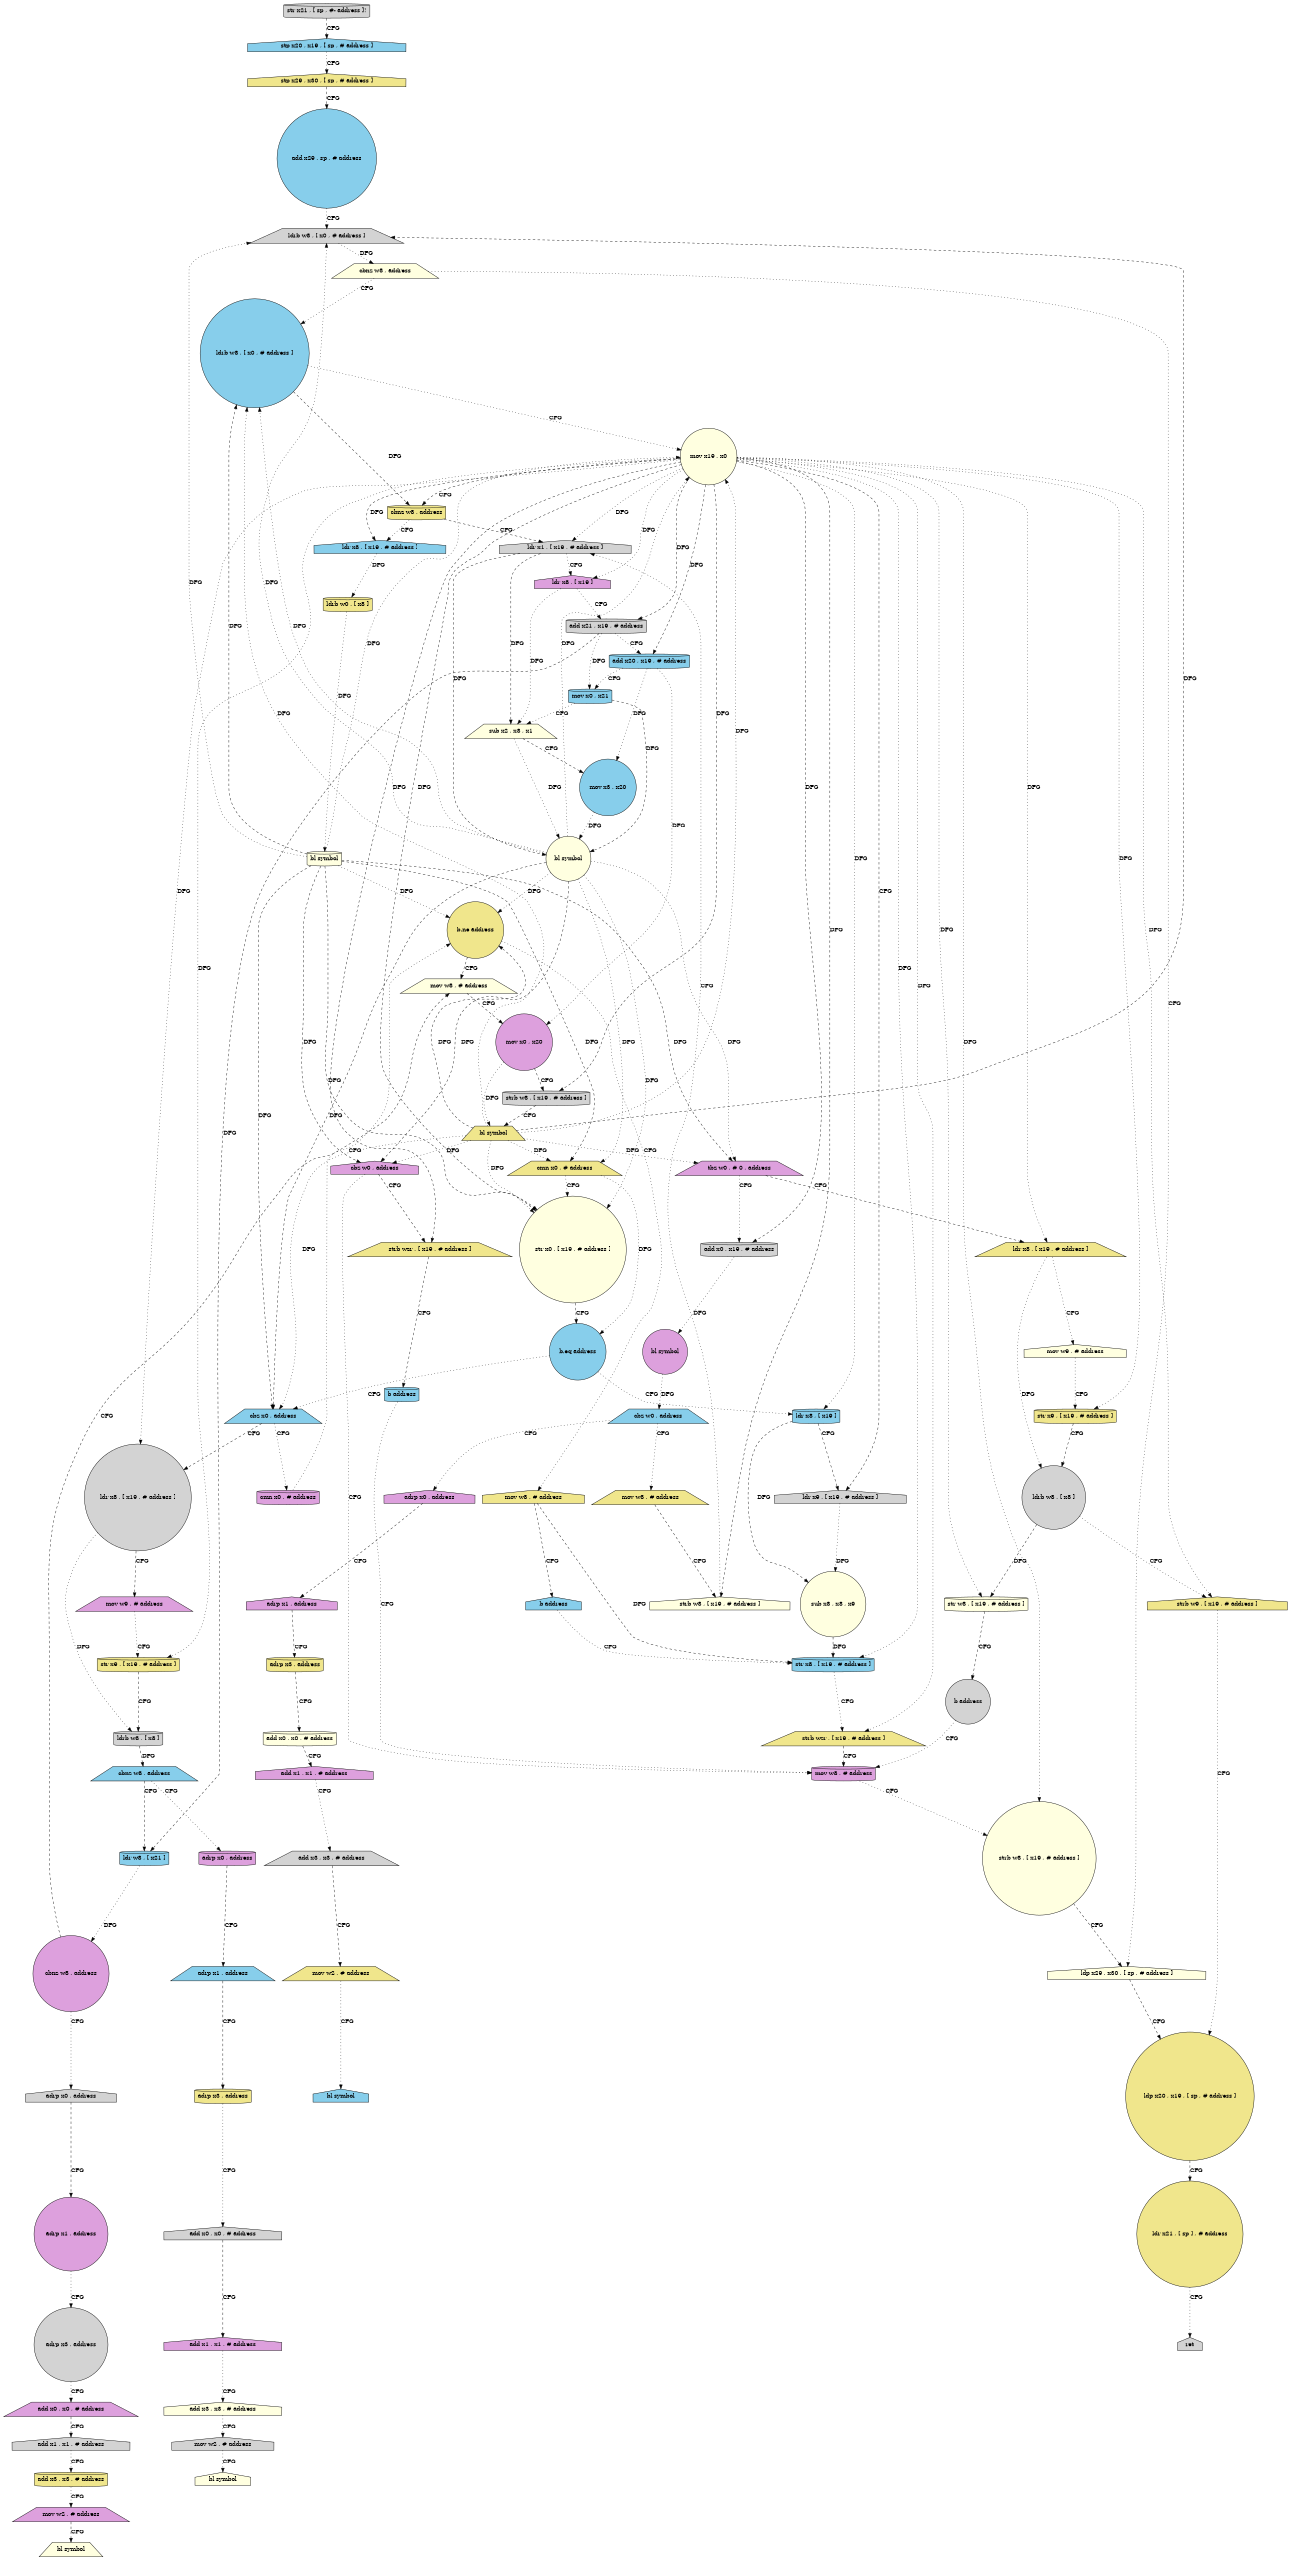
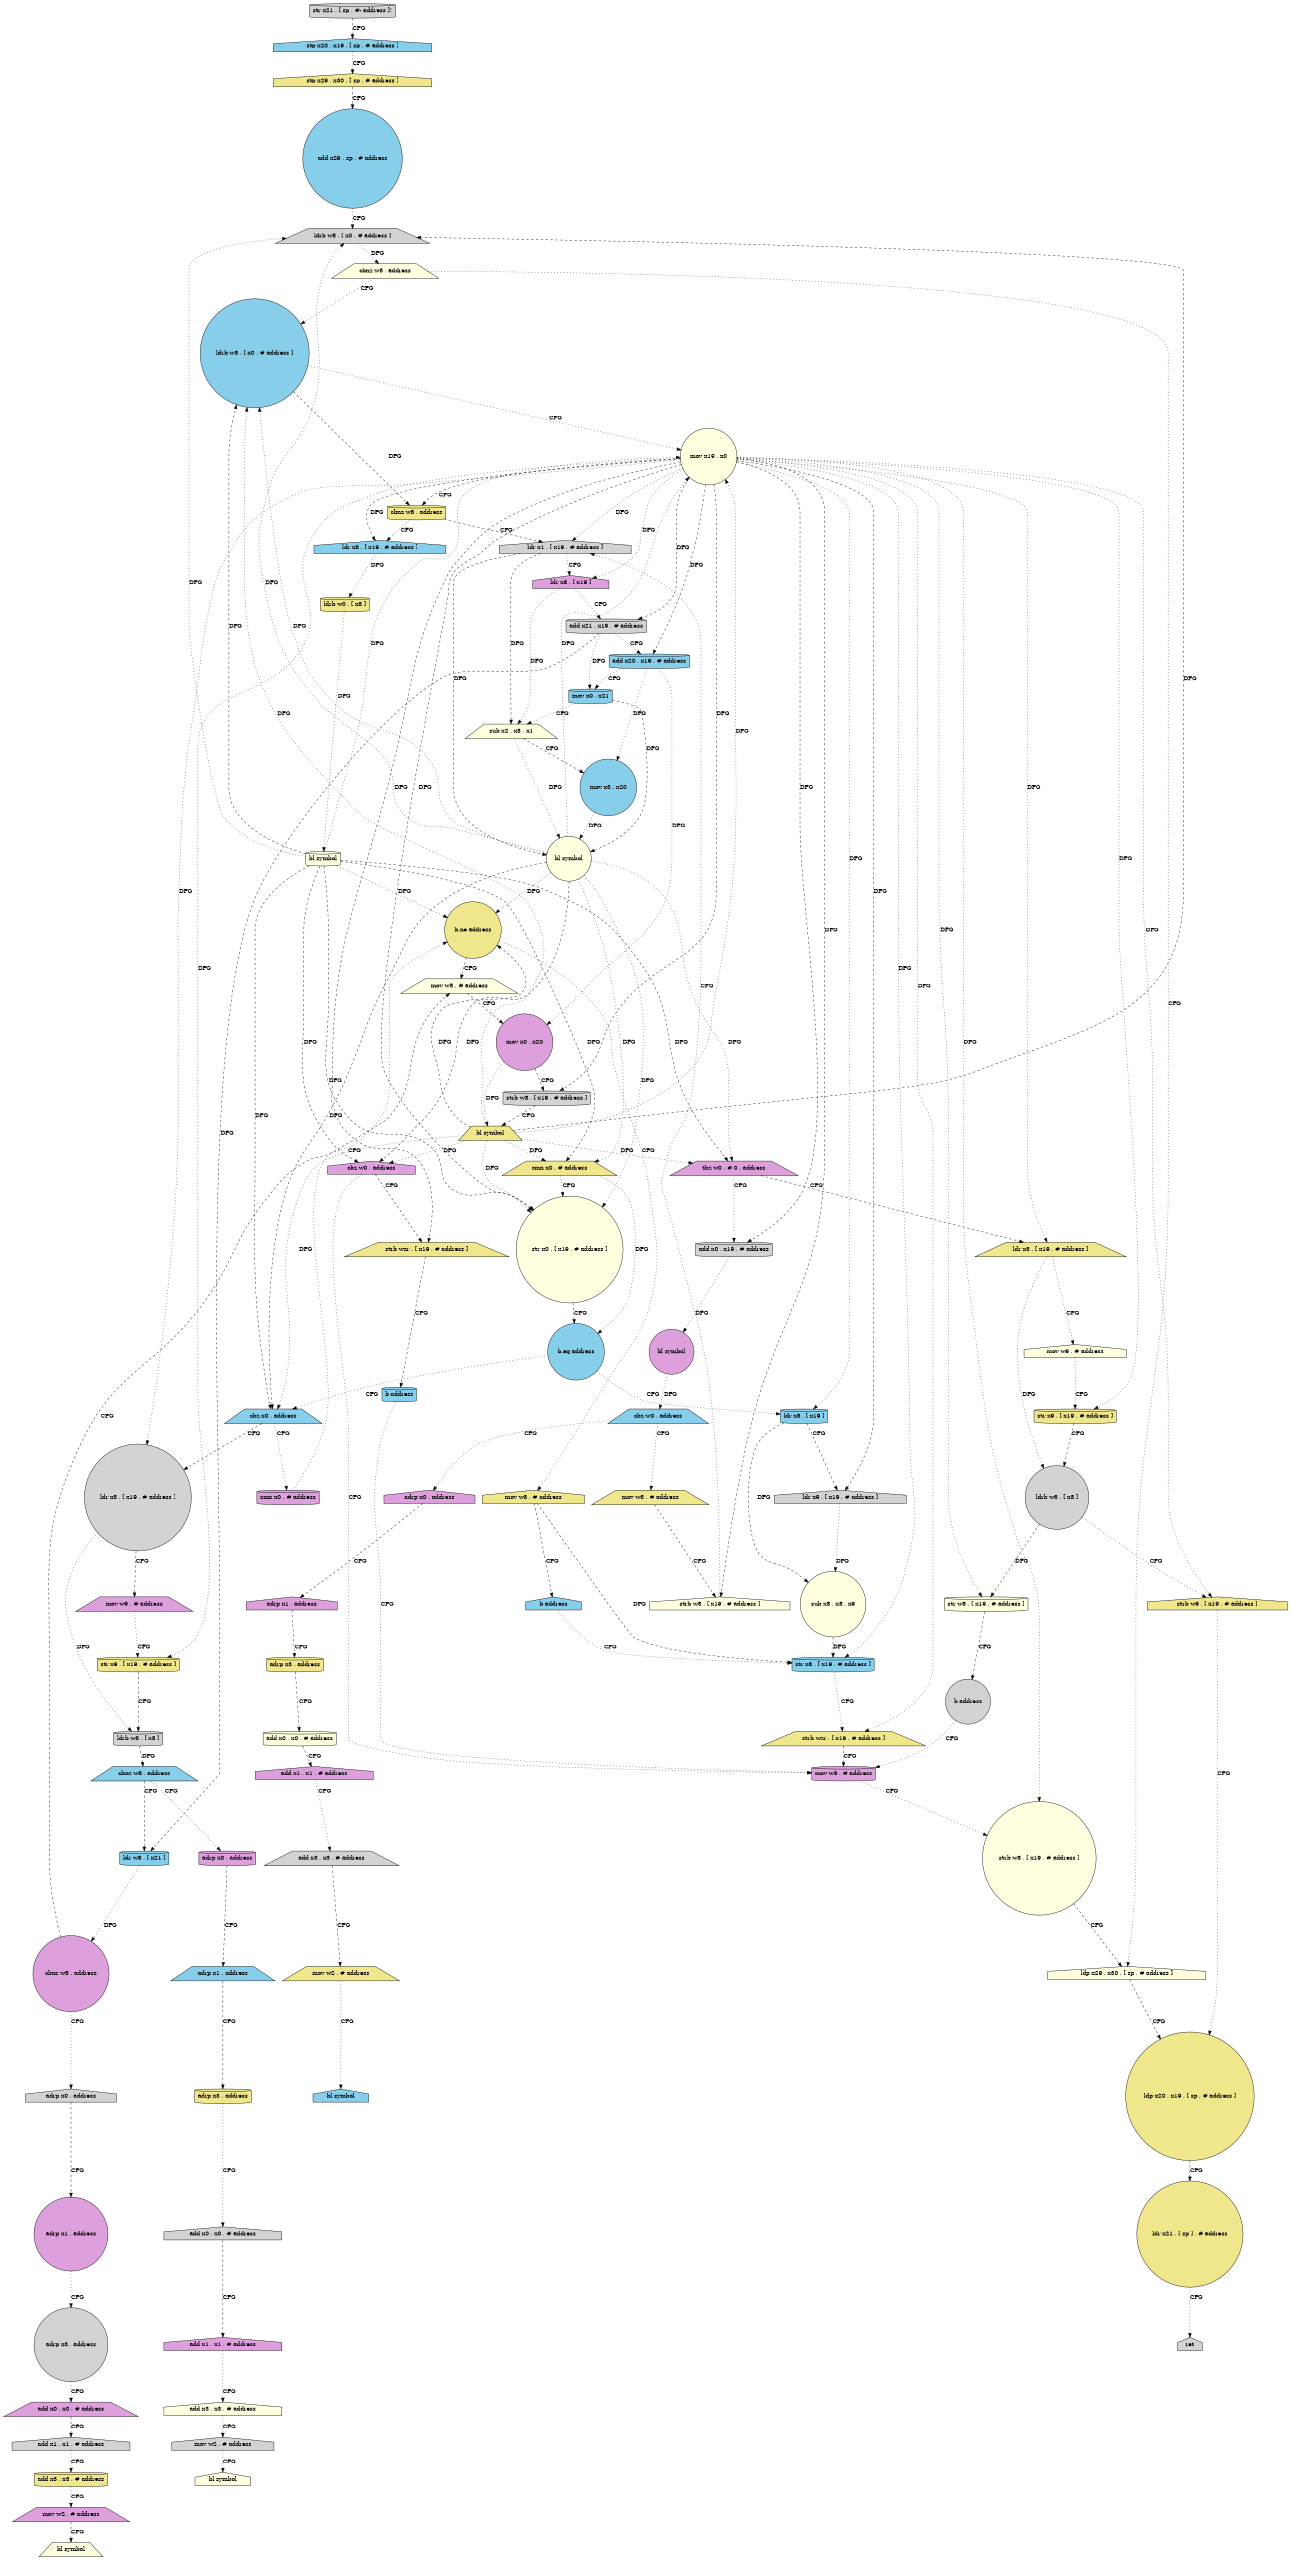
  digraph {
    node [fillcolor=khaki shape=house style=filled]
    edge [style=dotted]
    n1 [fillcolor=lightgrey label="str x21 , [ sp , #- address ]!" shape=cylinder]
    n2 [fillcolor=skyblue label="stp x20 , x19 , [ sp , # address ]"]
    n3 [label="stp x29 , x30 , [ sp , # address ]"]
    n4 [fillcolor=skyblue label="add x29 , sp , # address" shape=circle]
    n5 [fillcolor=lightgrey label="ldrb w8 , [ x0 , # address ]" shape=trapezium]
    n6 [fillcolor=lightyellow label="cbnz w8 , address" shape=trapezium]
    n7 [fillcolor=lightyellow label="ldp x29 , x30 , [ sp , # address ]"]
    n8 [fillcolor=skyblue label="ldrb w8 , [ x0 , # address ]" shape=circle]
    n9 [label="ldp x20 , x19 , [ sp , # address ]" shape=circle]
    n10 [fillcolor=lightyellow label="mov x19 , x0" shape=circle]
    n11 [label="cbnz w8 , address" shape=cylinder]
    n12 [label="ldr x21 , [ sp ] , # address" shape=circle]
    n13 [fillcolor=lightgrey label="ldr x1 , [ x19 , # address ]"]
    n14 [fillcolor=skyblue label="ldr x8 , [ x19 , # address ]"]
    n15 [fillcolor=plum label="ldr x8 , [ x19 ]"]
    n16 [fillcolor=lightgrey label="add x21 , x19 , # address" shape=cylinder]
    n17 [fillcolor=skyblue label="add x20 , x19 , # address" shape=cylinder]
    n18 [fillcolor=lightyellow label="str x0 , [ x19 , # address ]" shape=circle]
    n19 [fillcolor=skyblue label="ldr x8 , [ x19 ]" shape=cylinder]
    n20 [fillcolor=lightgrey label="add x0 , x19 , # address" shape=cylinder]
    n21 [label="ldr x8 , [ x19 , # address ]" shape=trapezium]
    n22 [fillcolor=lightgrey label="ldr x9 , [ x19 , # address ]"]
    n23 [fillcolor=skyblue label="str x8 , [ x19 , # address ]" shape=cylinder]
    n24 [fillcolor=lightgrey label="ldr x8 , [ x19 , # address ]" shape=circle]
    n25 [label="str x9 , [ x19 , # address ]" shape=cylinder]
    n26 [label="strb w9 , [ x19 , # address ]"]
    n27 [fillcolor=lightyellow label="str w8 , [ x19 , # address ]" shape=cylinder]
    n28 [label="str x9 , [ x19 , # address ]" shape=cylinder]
    n29 [fillcolor=lightyellow label="strb w8 , [ x19 , # address ]"]
    n30 [fillcolor=lightyellow label="strb w8 , [ x19 , # address ]" shape=circle]
    n31 [fillcolor=lightgrey label="strb w8 , [ x19 , # address ]" shape=cylinder]
    n32 [label="strb wzr , [ x19 , # address ]" shape=trapezium]
    n33 [label="strb wzr , [ x19 , # address ]" shape=trapezium]
    n34 [fillcolor=lightgrey label=ret]
    n35 [fillcolor=lightyellow label="sub x2 , x8 , x1" shape=trapezium]
    n36 [fillcolor=lightyellow label="bl symbol" shape=circle]
    n37 [label="ldrb w0 , [ x8 ]" shape=cylinder]
    n38 [fillcolor=skyblue label="mov x0 , x21" shape=cylinder]
    n39 [fillcolor=skyblue label="ldr w8 , [ x21 ]" shape=cylinder]
    n40 [fillcolor=skyblue label="mov x3 , x20" shape=circle]
    n41 [fillcolor=plum label="mov x0 , x20" shape=circle]
    n42 [fillcolor=skyblue label="b.eq address" shape=circle]
    n43 [fillcolor=lightyellow label="sub x8 , x8 , x9" shape=circle]
    n44 [fillcolor=plum label="bl symbol" shape=circle]
    n45 [fillcolor=lightyellow label="mov w9 , # address"]
    n46 [fillcolor=lightgrey label="ldrb w8 , [ x8 ]" shape=circle]
    n47 [fillcolor=plum label="mov w9 , # address" shape=trapezium]
    n48 [fillcolor=lightgrey label="ldrb w8 , [ x8 ]" shape=cylinder]
    n49 [fillcolor=lightgrey label="b address" shape=circle]
    n50 [label="bl symbol" shape=trapezium]
    n51 [fillcolor=skyblue label="b address" shape=cylinder]
    n52 [fillcolor=plum label="mov w8 , # address" shape=cylinder]
    n53 [label="cmn x0 , # address" shape=trapezium]
    n54 [fillcolor=skyblue label="cbz x0 , address" shape=trapezium]
    n55 [fillcolor=plum label="tbz w0 , # 0 , address" shape=trapezium]
    n56 [label="b.ne address" shape=circle]
    n57 [fillcolor=plum label="cbz w0 , address"]
    n58 [fillcolor=lightyellow label="bl symbol" shape=cylinder]
    n59 [fillcolor=plum label="cbnz w8 , address" shape=circle]
    n60 [fillcolor=plum label="cmn x0 , # address" shape=cylinder]
    n61 [fillcolor=lightyellow label="mov w8 , # address" shape=trapezium]
    n62 [label="mov w8 , # address"]
    n63 [fillcolor=skyblue label="cbz w0 , address" shape=trapezium]
    n64 [fillcolor=skyblue label="cbnz w8 , address" shape=trapezium]
    n65 [fillcolor=plum label="adrp x0 , address"]
    n66 [label="mov w8 , # address" shape=trapezium]
    n67 [fillcolor=plum label="adrp x1 , address"]
    n68 [label="adrp x3 , address" shape=cylinder]
    n69 [fillcolor=plum label="adrp x0 , address" shape=cylinder]
    n70 [fillcolor=skyblue label="adrp x1 , address" shape=trapezium]
    n71 [label="adrp x3 , address" shape=cylinder]
    n72 [fillcolor=lightgrey label="adrp x0 , address"]
    n73 [fillcolor=skyblue label="b address"]
    n74 [fillcolor=lightyellow label="add x0 , x0 , # address" shape=cylinder]
    n75 [fillcolor=plum label="add x1 , x1 , # address"]
    n76 [fillcolor=lightgrey label="add x3 , x3 , # address" shape=trapezium]
    n77 [label="mov w2 , # address" shape=trapezium]
    n78 [fillcolor=skyblue label="bl symbol"]
    n79 [fillcolor=lightgrey label="add x0 , x0 , # address"]
    n80 [fillcolor=plum label="add x1 , x1 , # address"]
    n81 [fillcolor=lightyellow label="add x3 , x3 , # address"]
    n82 [fillcolor=lightgrey label="mov w2 , # address"]
    n83 [fillcolor=lightyellow label="bl symbol"]
    n84 [fillcolor=plum label="adrp x1 , address" shape=circle]
    n85 [fillcolor=lightgrey label="adrp x3 , address" shape=circle]
    n86 [fillcolor=plum label="add x0 , x0 , # address" shape=trapezium]
    n87 [fillcolor=lightgrey label="add x1 , x1 , # address"]
    n88 [label="add x3 , x3 , # address" shape=cylinder]
    n89 [fillcolor=plum label="mov w2 , # address" shape=trapezium]
    n90 [fillcolor=lightyellow label="bl symbol" shape=trapezium]
    n1 -> n2 [label=CFG style=dashed]
    n2 -> n3 [label=CFG]
    n3 -> n4 [label=CFG style=dashed]
    n4 -> n5 [label=CFG]
    n5 -> n6 [label=DFG]
    n6 -> n7 [label=CFG]
    n6 -> n8 [label=CFG]
    n7 -> n9 [label=CFG style=dashed]
    n8 -> n10 [label=CFG]
    n8 -> n11 [label=DFG style=dashed]
    n9 -> n12 [label=CFG style=dashed]
    n10 -> n11 [label=CFG style=dashed]
    n10 -> n13 [label=DFG]
    n10 -> n14 [label=DFG style=dashed]
    n10 -> n15 [label=DFG]
    n10 -> n16 [label=DFG style=dashed]
    n10 -> n17 [label=DFG style=dashed]
    n10 -> n18 [label=DFG style=dashed]
    n10 -> n19 [label=DFG]
    n10 -> n20 [label=DFG style=dashed]
    n10 -> n21 [label=DFG]
-   n10 -> n22 [label=CFG style=dashed]
+   n10 -> n22 [label=DFG style=dashed]
    n10 -> n23 [label=DFG]
    n10 -> n24 [label=DFG]
    n10 -> n25 [label=DFG]
    n10 -> n26 [label=DFG]
    n10 -> n27 [label=DFG]
    n10 -> n28 [label=DFG]
    n10 -> n29 [label=DFG style=dashed]
    n10 -> n30 [label=DFG]
    n10 -> n31 [label=DFG style=dashed]
    n10 -> n32 [label=DFG style=dashed]
    n10 -> n33 [label=DFG]
    n11 -> n13 [label=CFG style=dashed]
    n11 -> n14 [label=CFG]
    n12 -> n34 [label=CFG]
    n13 -> n15 [label=CFG]
    n13 -> n35 [label=DFG style=dashed]
    n13 -> n36 [label=DFG style=dashed]
    n14 -> n37 [label=DFG]
    n15 -> n16 [label=CFG]
    n15 -> n35 [label=DFG]
    n16 -> n17 [label=CFG]
    n16 -> n38 [label=DFG]
    n16 -> n39 [label=DFG style=dashed]
    n17 -> n38 [label=CFG]
    n17 -> n40 [label=DFG]
    n17 -> n41 [label=DFG]
    n18 -> n42 [label=CFG style=dashed]
    n19 -> n22 [label=CFG style=dashed]
    n19 -> n43 [label=DFG style=dashed]
    n20 -> n44 [label=DFG]
    n21 -> n45 [label=CFG]
    n21 -> n46 [label=DFG]
    n22 -> n43 [label=DFG]
    n23 -> n33 [label=CFG]
    n24 -> n47 [label=CFG style=dashed]
    n24 -> n48 [label=DFG]
    n25 -> n46 [label=CFG style=dashed]
    n26 -> n9 [label=CFG]
    n27 -> n49 [label=CFG style=dashed]
    n28 -> n48 [label=CFG style=dashed]
    n29 -> n13 [label=CFG]
    n30 -> n7 [label=CFG style=dashed]
    n31 -> n50 [label=CFG style=dashed]
    n32 -> n51 [label=CFG style=dashed]
    n33 -> n52 [label=CFG style=dashed]
    n35 -> n36 [label=DFG]
    n35 -> n40 [label=CFG style=dashed]
    n36 -> n5 [label=DFG]
    n36 -> n8 [label=DFG]
    n36 -> n10 [label=DFG]
    n36 -> n18 [label=DFG]
    n36 -> n53 [label=DFG]
    n36 -> n54 [label=DFG style=dashed]
    n36 -> n55 [label=DFG]
    n36 -> n56 [label=DFG]
    n36 -> n57 [label=DFG style=dashed]
    n37 -> n58 [label=DFG]
    n38 -> n35 [label=CFG]
    n38 -> n36 [label=DFG style=dashed]
    n39 -> n59 [label=DFG]
    n40 -> n36 [label=DFG]
    n41 -> n31 [label=CFG style=dashed]
    n41 -> n50 [label=DFG]
    n42 -> n19 [label=CFG]
    n42 -> n54 [label=CFG]
    n43 -> n23 [label=DFG style=dashed]
    n44 -> n63 [label=DFG]
    n45 -> n25 [label=CFG]
    n46 -> n26 [label=CFG]
    n46 -> n27 [label=DFG style=dashed]
    n47 -> n28 [label=CFG]
    n48 -> n64 [label=DFG style=dashed]
    n49 -> n52 [label=CFG]
    n50 -> n5 [label=DFG style=dashed]
    n50 -> n8 [label=DFG]
    n50 -> n10 [label=DFG]
    n50 -> n18 [label=DFG]
    n50 -> n53 [label=DFG]
    n50 -> n54 [label=DFG]
    n50 -> n55 [label=DFG]
    n50 -> n56 [label=DFG style=dashed]
    n50 -> n57 [label=DFG]
    n51 -> n52 [label=CFG]
    n52 -> n30 [label=CFG]
    n53 -> n18 [label=CFG]
    n53 -> n42 [label=DFG]
    n54 -> n24 [label=CFG style=dashed]
    n54 -> n60 [label=CFG]
    n55 -> n20 [label=CFG]
    n55 -> n21 [label=CFG style=dashed]
    n56 -> n61 [label=CFG style=dashed]
    n56 -> n62 [label=CFG]
    n57 -> n32 [label=CFG style=dashed]
    n57 -> n52 [label=CFG]
    n58 -> n5 [label=DFG]
    n58 -> n8 [label=DFG style=dashed]
    n58 -> n10 [label=DFG]
    n58 -> n18 [label=DFG style=dashed]
    n58 -> n53 [label=DFG style=dashed]
    n58 -> n54 [label=DFG style=dashed]
    n58 -> n55 [label=DFG style=dashed]
    n58 -> n56 [label=DFG]
    n58 -> n57 [label=DFG style=dashed]
    n59 -> n61 [label=CFG style=dashed]
    n59 -> n72 [label=CFG]
    n60 -> n56 [label=CFG]
    n61 -> n41 [label=CFG style=dashed]
    n62 -> n23 [label=DFG style=dashed]
    n62 -> n73 [label=CFG style=dashed]
    n63 -> n65 [label=CFG]
    n63 -> n66 [label=CFG]
    n64 -> n39 [label=CFG style=dashed]
    n64 -> n69 [label=CFG]
    n65 -> n67 [label=CFG style=dashed]
    n66 -> n29 [label=CFG style=dashed]
    n67 -> n68 [label=CFG style=dashed]
    n68 -> n74 [label=CFG style=dashed]
    n69 -> n70 [label=CFG style=dashed]
    n70 -> n71 [label=CFG style=dashed]
    n71 -> n79 [label=CFG]
    n72 -> n84 [label=CFG style=dashed]
    n73 -> n23 [label=CFG]
    n74 -> n75 [label=CFG style=dashed]
    n75 -> n76 [label=CFG]
    n76 -> n77 [label=CFG style=dashed]
    n77 -> n78 [label=CFG]
    n79 -> n80 [label=CFG style=dashed]
    n80 -> n81 [label=CFG]
    n81 -> n82 [label=CFG]
    n82 -> n83 [label=CFG]
    n84 -> n85 [label=CFG]
    n85 -> n86 [label=CFG]
    n86 -> n87 [label=CFG style=dashed]
    n87 -> n88 [label=CFG]
    n88 -> n89 [label=CFG]
    n89 -> n90 [label=CFG style=dashed]
  }
